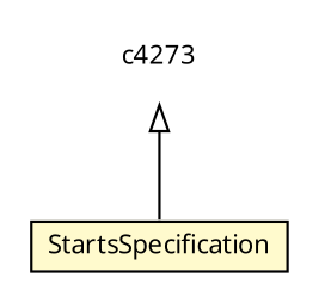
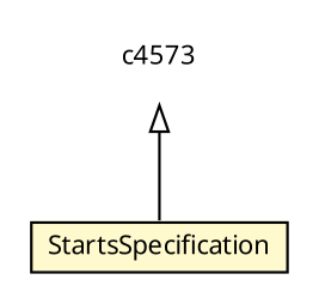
  digraph {
    nodesep=0.25
    ranksep=0.5
    fontname="Noto Sans"
    node [fontname="Noto Sans" shape=plaintext]
    n1 [fontcolor=black fontsize=10.0 label=<<table title="org.dayatang.domain.specification.StartsSpecification" border="0" cellborder="1" cellspacing="0" cellpadding="2" port="p" bgcolor="lemonChiffon" href="./StartsSpecification.html"> 		<tr><td><table border="0" cellspacing="0" cellpadding="1"> <tr><td align="center" balign="center"> StartsSpecification </td></tr> 		</table></td></tr> 		</table>>]
-   c4573 [fontsize=10 label=c4273]
+   c4573 [fontsize=10]
    c4573 -> n1 [arrowtail=empty dir=back fontname="Noto Sans" fontsize=10 headport=p labelfontname=Helvetica labelfontsize=10 tailport=p]
  }
